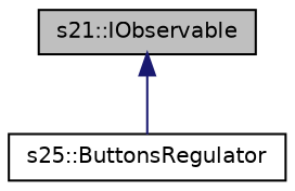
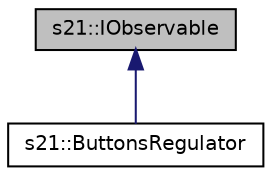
  digraph {
    node [color=black fontname=Helvetica fontsize=10 shape=record style=filled]
    n1 [fillcolor=grey75 fontcolor=black height=0.2 label="s21::IObservable" width=0.4]
-   n2 [fillcolor=white height=0.2 label="s25::ButtonsRegulator" width=0.4]
+   n2 [fillcolor=white height=0.2 label="s21::ButtonsRegulator" width=0.4]
    n1 -> n2 [color=midnightblue dir=back fontname=Helvetica fontsize=10 labelfontname=Helvetica labelfontsize=10 style=solid]
  }
